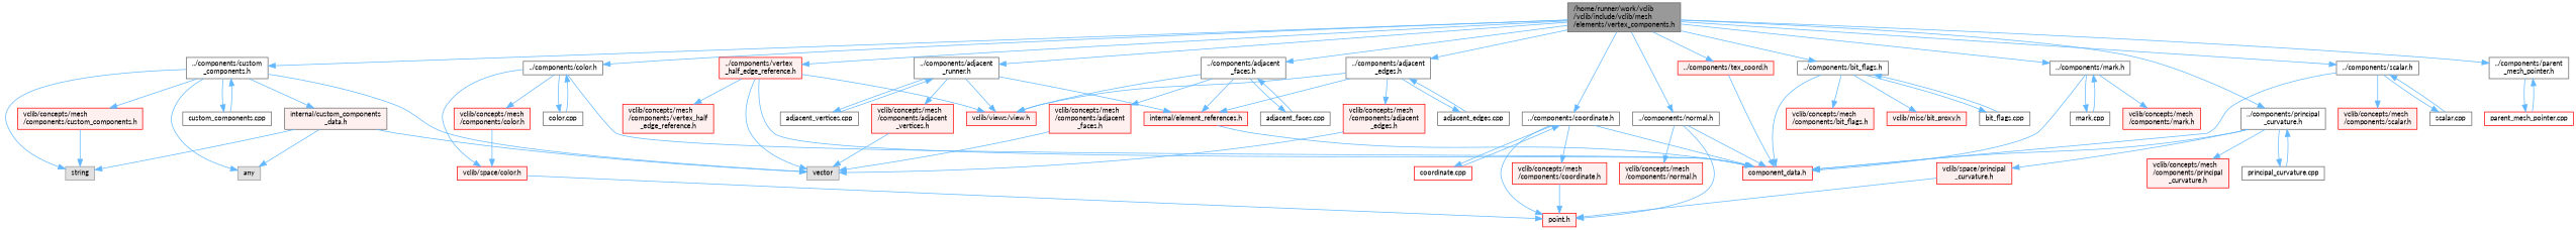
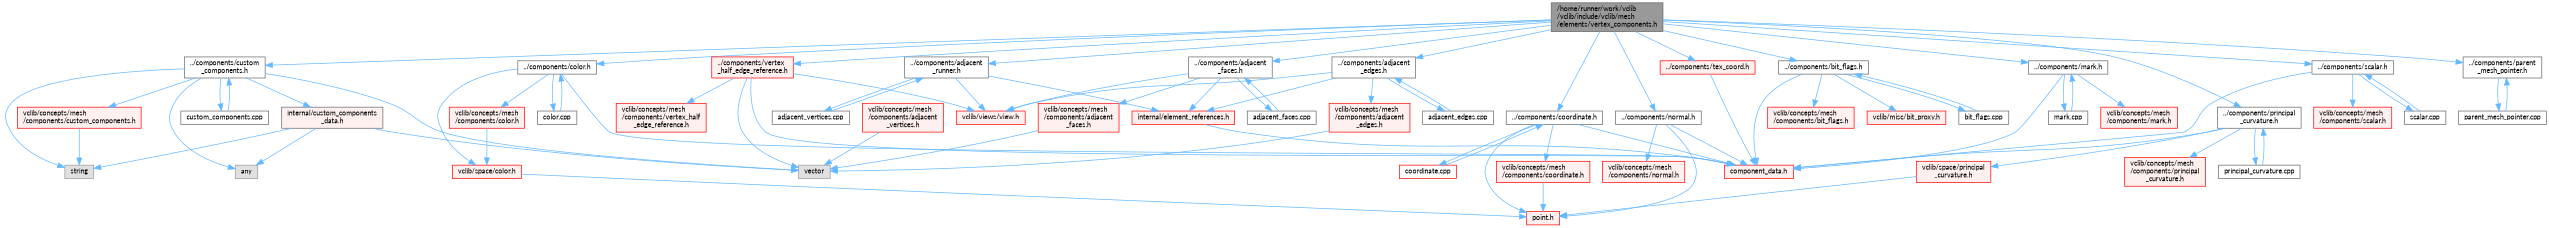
  digraph {
    fontname=Lato
    node [color=grey40 fillcolor=white fontname=Lato fontsize=10 shape=box style=filled]
    edge [color=steelblue1 fontname=Lato fontsize=10 labelfontname=Helvetica labelfontsize=10 style=solid]
    n1 [color=gray40 fillcolor=grey60 fontcolor=black height=0.2 label="/home/runner/work/vclib\l/vclib/include/vclib/mesh\l/elements/vertex_components.h" width=0.4]
    n2 [height=0.2 label="../components/adjacent\l_edges.h" width=0.4]
    n3 [height=0.2 label="../components/adjacent\l_faces.h" width=0.4]
    n4 [height=0.2 label="../components/adjacent\l_runner.h" width=0.4]
    n5 [height=0.2 label="../components/bit_flags.h" width=0.4]
    n6 [height=0.2 label="../components/color.h" width=0.4]
    n7 [height=0.2 label="../components/coordinate.h" width=0.4]
    n8 [height=0.2 label="../components/custom\l_components.h" width=0.4]
    n9 [height=0.2 label="../components/mark.h" width=0.4]
    n10 [height=0.2 label="../components/normal.h" width=0.4]
    n11 [height=0.2 label="../components/parent\l_mesh_pointer.h" width=0.4]
    n12 [height=0.2 label="../components/principal\l_curvature.h" width=0.4]
    n13 [height=0.2 label="../components/scalar.h" width=0.4]
    n14 [color=red fillcolor="#FFF0F0" height=0.2 label="../components/vertex\l_half_edge_reference.h" width=0.4]
    n15 [color=red fillcolor="#FFF0F0" height=0.2 label="../components/tex_coord.h" width=0.4]
    n16 [color=red fillcolor="#FFF0F0" height=0.2 label="vclib/concepts/mesh\l/components/adjacent\l_edges.h" width=0.4]
    n17 [color=red fillcolor="#FFF0F0" height=0.2 label="vclib/views/view.h" width=0.4]
    n18 [color=red fillcolor="#FFF0F0" height=0.2 label="internal/element_references.h" width=0.4]
    n19 [height=0.2 label="adjacent_edges.cpp" width=0.4]
    n20 [color=red fillcolor="#FFF0F0" height=0.2 label="vclib/concepts/mesh\l/components/adjacent\l_faces.h" width=0.4]
    n21 [height=0.2 label="adjacent_faces.cpp" width=0.4]
    n22 [color=red fillcolor="#FFF0F0" height=0.2 label="vclib/concepts/mesh\l/components/adjacent\l_vertices.h" width=0.4]
    n23 [height=0.2 label="adjacent_vertices.cpp" width=0.4]
    n24 [color=red fillcolor="#FFF0F0" height=0.2 label="component_data.h" width=0.4]
    n25 [color=red fillcolor="#FFF0F0" height=0.2 label="vclib/concepts/mesh\l/components/bit_flags.h" width=0.4]
    n26 [color=red fillcolor="#FFF0F0" height=0.2 label="vclib/misc/bit_proxy.h" width=0.4]
    n27 [height=0.2 label="bit_flags.cpp" width=0.4]
    n28 [color=red fillcolor="#FFF0F0" height=0.2 label="vclib/concepts/mesh\l/components/color.h" width=0.4]
    n29 [color=red fillcolor="#FFF0F0" height=0.2 label="vclib/space/color.h" width=0.4]
    n30 [height=0.2 label="color.cpp" width=0.4]
    n31 [color=red fillcolor="#FFF0F0" height=0.2 label="point.h" width=0.4]
    n32 [color=red fillcolor="#FFF0F0" height=0.2 label="vclib/concepts/mesh\l/components/coordinate.h" width=0.4]
    n33 [color=red height=0.2 label="coordinate.cpp" width=0.4]
    n34 [color=grey60 fillcolor="#E0E0E0" height=0.2 label=vector width=0.4]
    n35 [color=grey60 fillcolor="#E0E0E0" height=0.2 label=any width=0.4]
    n36 [color=grey60 fillcolor="#E0E0E0" height=0.2 label=string width=0.4]
    n37 [color=red fillcolor="#FFF0F0" height=0.2 label="vclib/concepts/mesh\l/components/custom_components.h" width=0.4]
    n38 [fillcolor="#FFF0F0" height=0.2 label="internal/custom_components\l_data.h" width=0.4]
    n39 [height=0.2 label="custom_components.cpp" width=0.4]
    n40 [color=red fillcolor="#FFF0F0" height=0.2 label="vclib/concepts/mesh\l/components/mark.h" width=0.4]
    n41 [height=0.2 label="mark.cpp" width=0.4]
    n42 [color=red fillcolor="#FFF0F0" height=0.2 label="vclib/concepts/mesh\l/components/normal.h" width=0.4]
-   n43 [color=red height=0.2 label="parent_mesh_pointer.cpp" width=0.4]
+   n43 [height=0.2 label="parent_mesh_pointer.cpp" width=0.4]
    n44 [color=red fillcolor="#FFF0F0" height=0.2 label="vclib/concepts/mesh\l/components/principal\l_curvature.h" width=0.4]
    n45 [color=red fillcolor="#FFF0F0" height=0.2 label="vclib/space/principal\l_curvature.h" width=0.4]
    n46 [height=0.2 label="principal_curvature.cpp" width=0.4]
    n47 [color=red fillcolor="#FFF0F0" height=0.2 label="vclib/concepts/mesh\l/components/scalar.h" width=0.4]
    n48 [height=0.2 label="scalar.cpp" width=0.4]
    n49 [color=red fillcolor="#FFF0F0" height=0.2 label="vclib/concepts/mesh\l/components/vertex_half\l_edge_reference.h" width=0.4]
    n1 -> n2
    n1 -> n3
    n1 -> n4
    n1 -> n5
    n1 -> n6
    n1 -> n7
    n1 -> n8
    n1 -> n9
    n1 -> n10
    n1 -> n11
    n1 -> n12
    n1 -> n13
    n1 -> n14
    n1 -> n15
    n2 -> n16
    n2 -> n17
    n2 -> n18
    n2 -> n19
    n3 -> n17
    n3 -> n18
    n3 -> n20
    n3 -> n21
    n4 -> n17
    n4 -> n18
-   n4 -> n22
    n4 -> n23
    n5 -> n24
    n5 -> n25
    n5 -> n26
    n5 -> n27
    n6 -> n24
    n6 -> n28
    n6 -> n29
    n6 -> n30
    n7 -> n24
    n7 -> n31
    n7 -> n32
    n7 -> n33
    n8 -> n34
    n8 -> n35
    n8 -> n36
    n8 -> n37
    n8 -> n38
    n8 -> n39
    n9 -> n24
    n9 -> n40
    n9 -> n41
    n10 -> n24
    n10 -> n31
    n10 -> n42
    n11 -> n43
    n12 -> n24
    n12 -> n44
    n12 -> n45
    n12 -> n46
    n13 -> n24
    n13 -> n47
    n13 -> n48
    n14 -> n17
    n14 -> n24
    n14 -> n34
    n14 -> n49
    n15 -> n24
    n16 -> n34
    n18 -> n24
    n19 -> n2
    n20 -> n34
    n21 -> n3
    n22 -> n34
    n23 -> n4
    n27 -> n5
    n28 -> n29
    n29 -> n31
    n30 -> n6
    n32 -> n31
    n33 -> n7
    n37 -> n36
    n38 -> n34
    n38 -> n35
    n38 -> n36
    n39 -> n8
    n41 -> n9
    n43 -> n11
    n45 -> n31
    n46 -> n12
    n48 -> n13
  }
